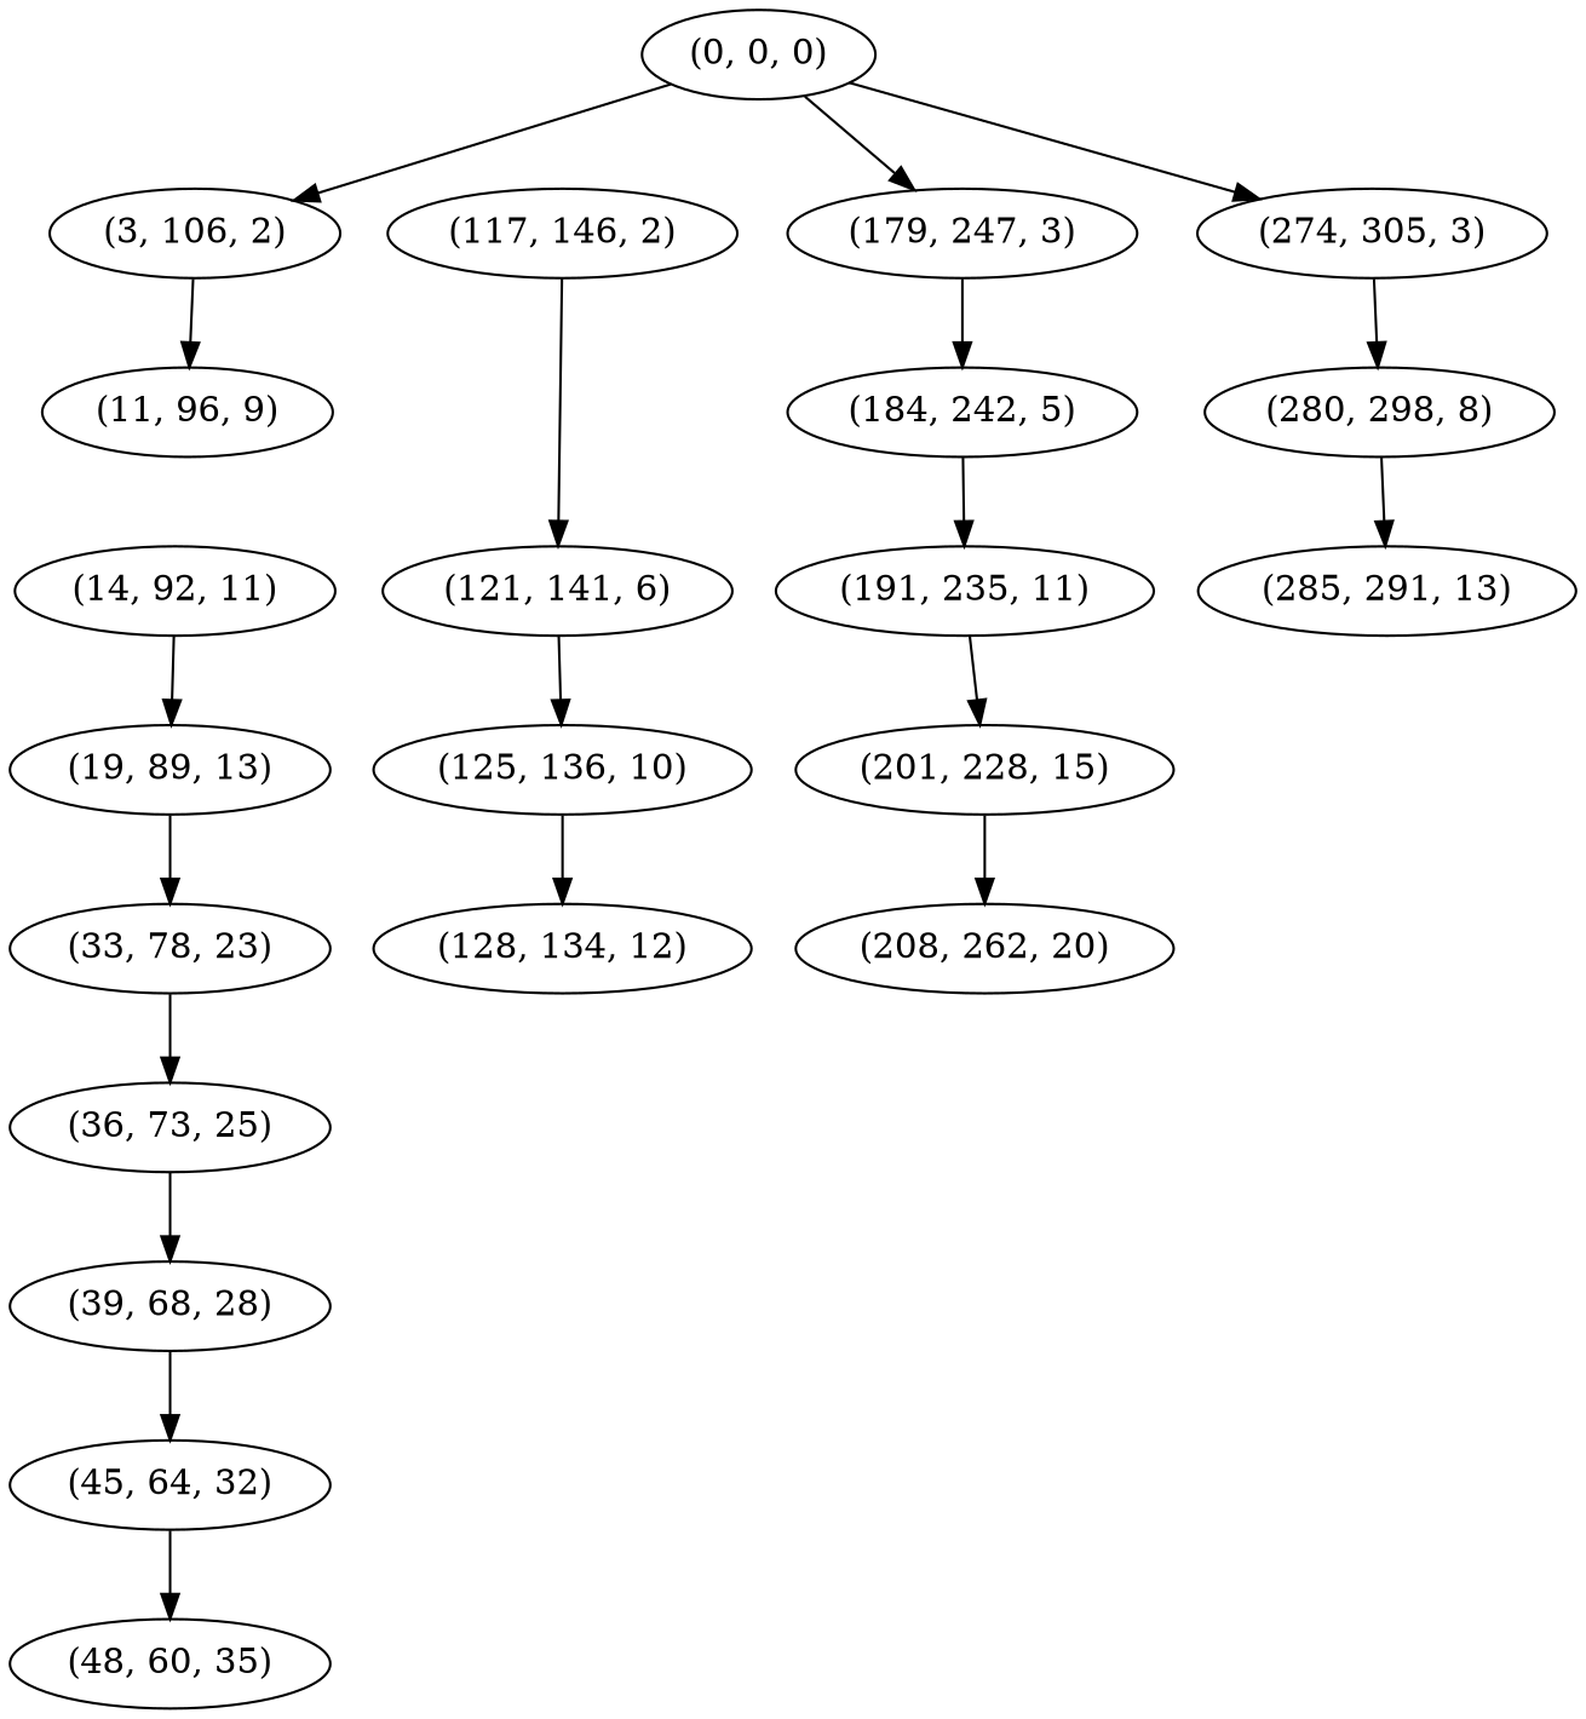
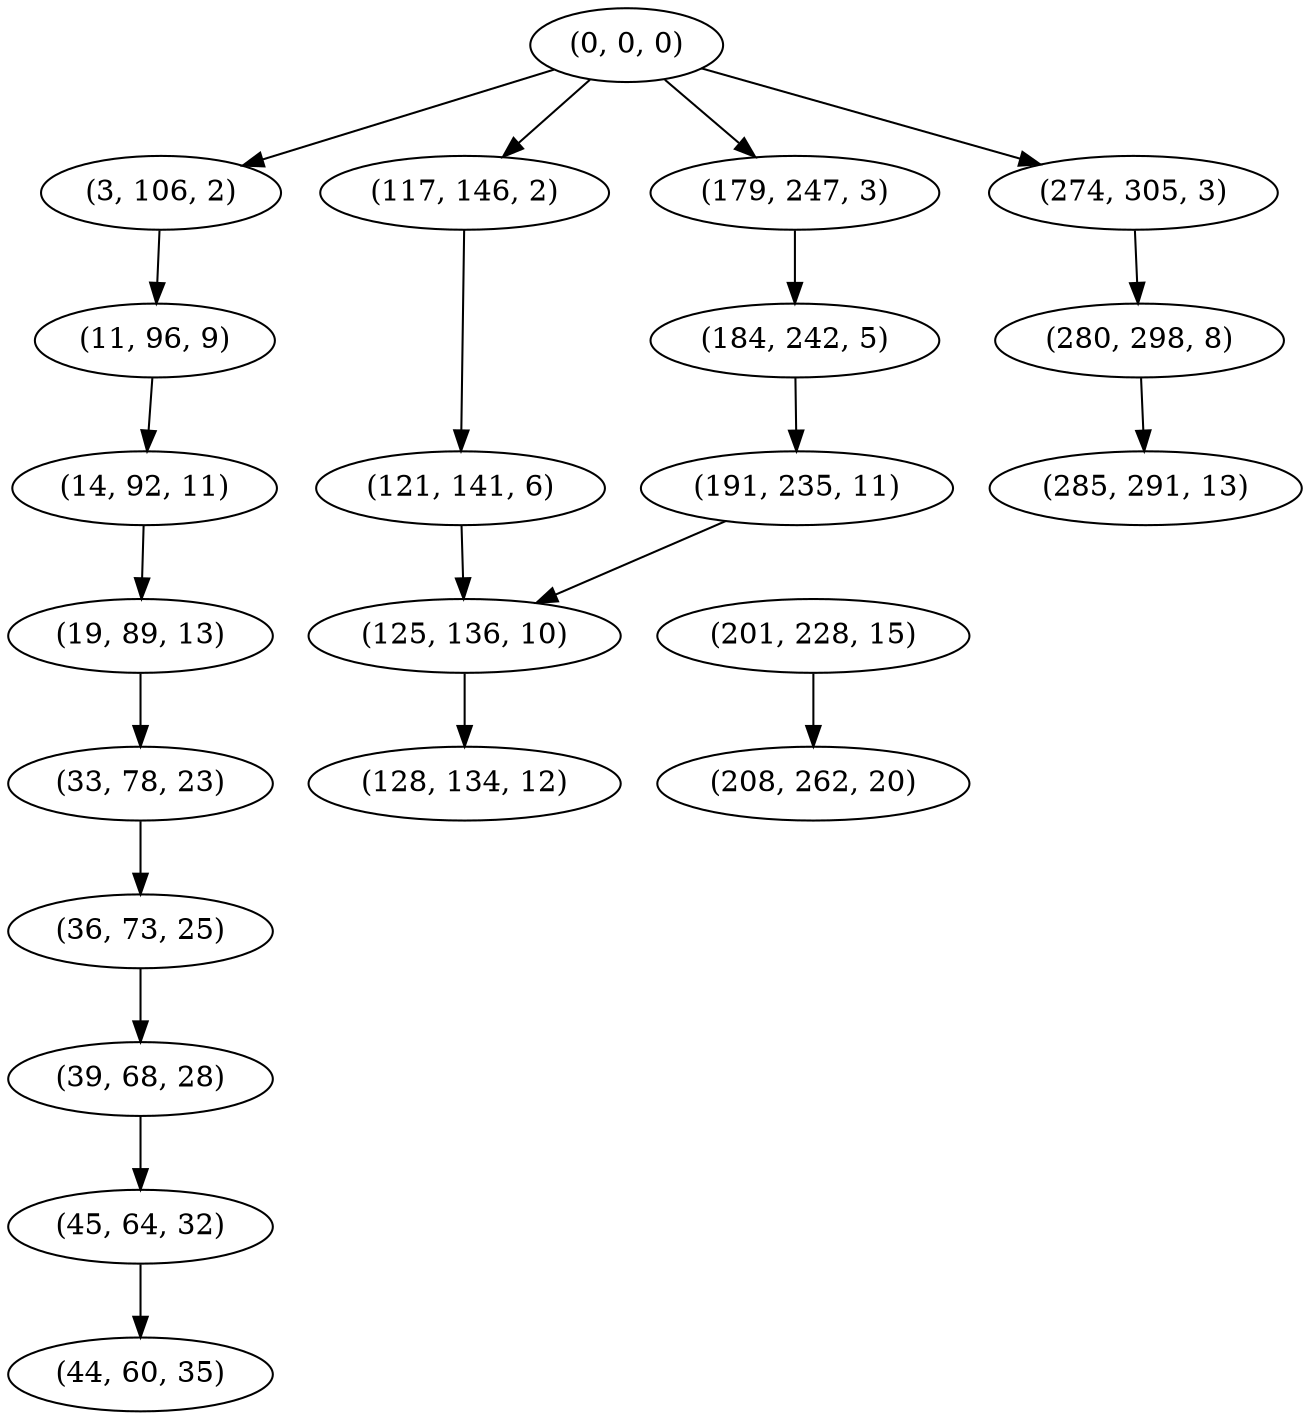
  digraph {
    "(0, 0, 0)"
    "(3, 106, 2)"
    "(117, 146, 2)"
    "(179, 247, 3)"
    "(274, 305, 3)"
    "(11, 96, 9)"
    "(121, 141, 6)"
    "(184, 242, 5)"
    "(280, 298, 8)"
    "(14, 92, 11)"
    "(19, 89, 13)"
    "(33, 78, 23)"
    "(36, 73, 25)"
    "(39, 68, 28)"
    "(45, 64, 32)"
-   "(48, 60, 35)"
+   "(48, 60, 35)" [label="(44, 60, 35)"]
    "(125, 136, 10)"
    "(128, 134, 12)"
    "(191, 235, 11)"
    "(201, 228, 15)"
    n21 [label="(208, 262, 20)"]
    "(285, 291, 13)"
    "(0, 0, 0)" -> "(3, 106, 2)"
+   "(0, 0, 0)" -> "(117, 146, 2)"
    "(0, 0, 0)" -> "(179, 247, 3)"
    "(0, 0, 0)" -> "(274, 305, 3)"
    "(3, 106, 2)" -> "(11, 96, 9)"
    "(117, 146, 2)" -> "(121, 141, 6)"
    "(179, 247, 3)" -> "(184, 242, 5)"
    "(274, 305, 3)" -> "(280, 298, 8)"
+   "(11, 96, 9)" -> "(14, 92, 11)"
    "(121, 141, 6)" -> "(125, 136, 10)"
    "(184, 242, 5)" -> "(191, 235, 11)"
    "(280, 298, 8)" -> "(285, 291, 13)"
    "(14, 92, 11)" -> "(19, 89, 13)"
    "(19, 89, 13)" -> "(33, 78, 23)"
    "(33, 78, 23)" -> "(36, 73, 25)"
    "(36, 73, 25)" -> "(39, 68, 28)"
    "(39, 68, 28)" -> "(45, 64, 32)"
    "(45, 64, 32)" -> "(48, 60, 35)"
    "(125, 136, 10)" -> "(128, 134, 12)"
-   "(191, 235, 11)" -> "(201, 228, 15)"
+   "(191, 235, 11)" -> "(125, 136, 10)"
    "(201, 228, 15)" -> n21
  }
